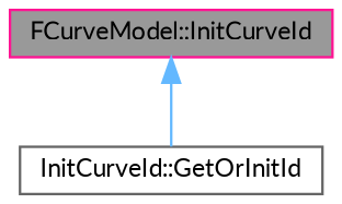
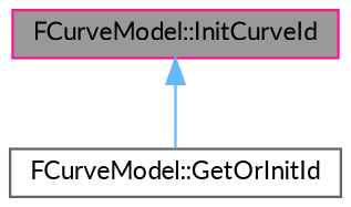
  digraph {
    rankdir=TB
    fontname=Lato
    node [fontname=Lato fontsize=10 shape=box style=filled]
    n1 [color=deeppink fillcolor=grey60 fontcolor=black height=0.2 label="FCurveModel::InitCurveId" width=0.4]
-   n2 [color=gray40 fillcolor=white height=0.2 label="InitCurveId::GetOrInitId" width=0.4]
+   n2 [color=gray40 fillcolor=white height=0.2 label="FCurveModel::GetOrInitId" width=0.4]
    n1 -> n2 [color=steelblue1 dir=back fontname=Lato fontsize=10 labelfontname=Helvetica labelfontsize=10 style=solid]
  }
